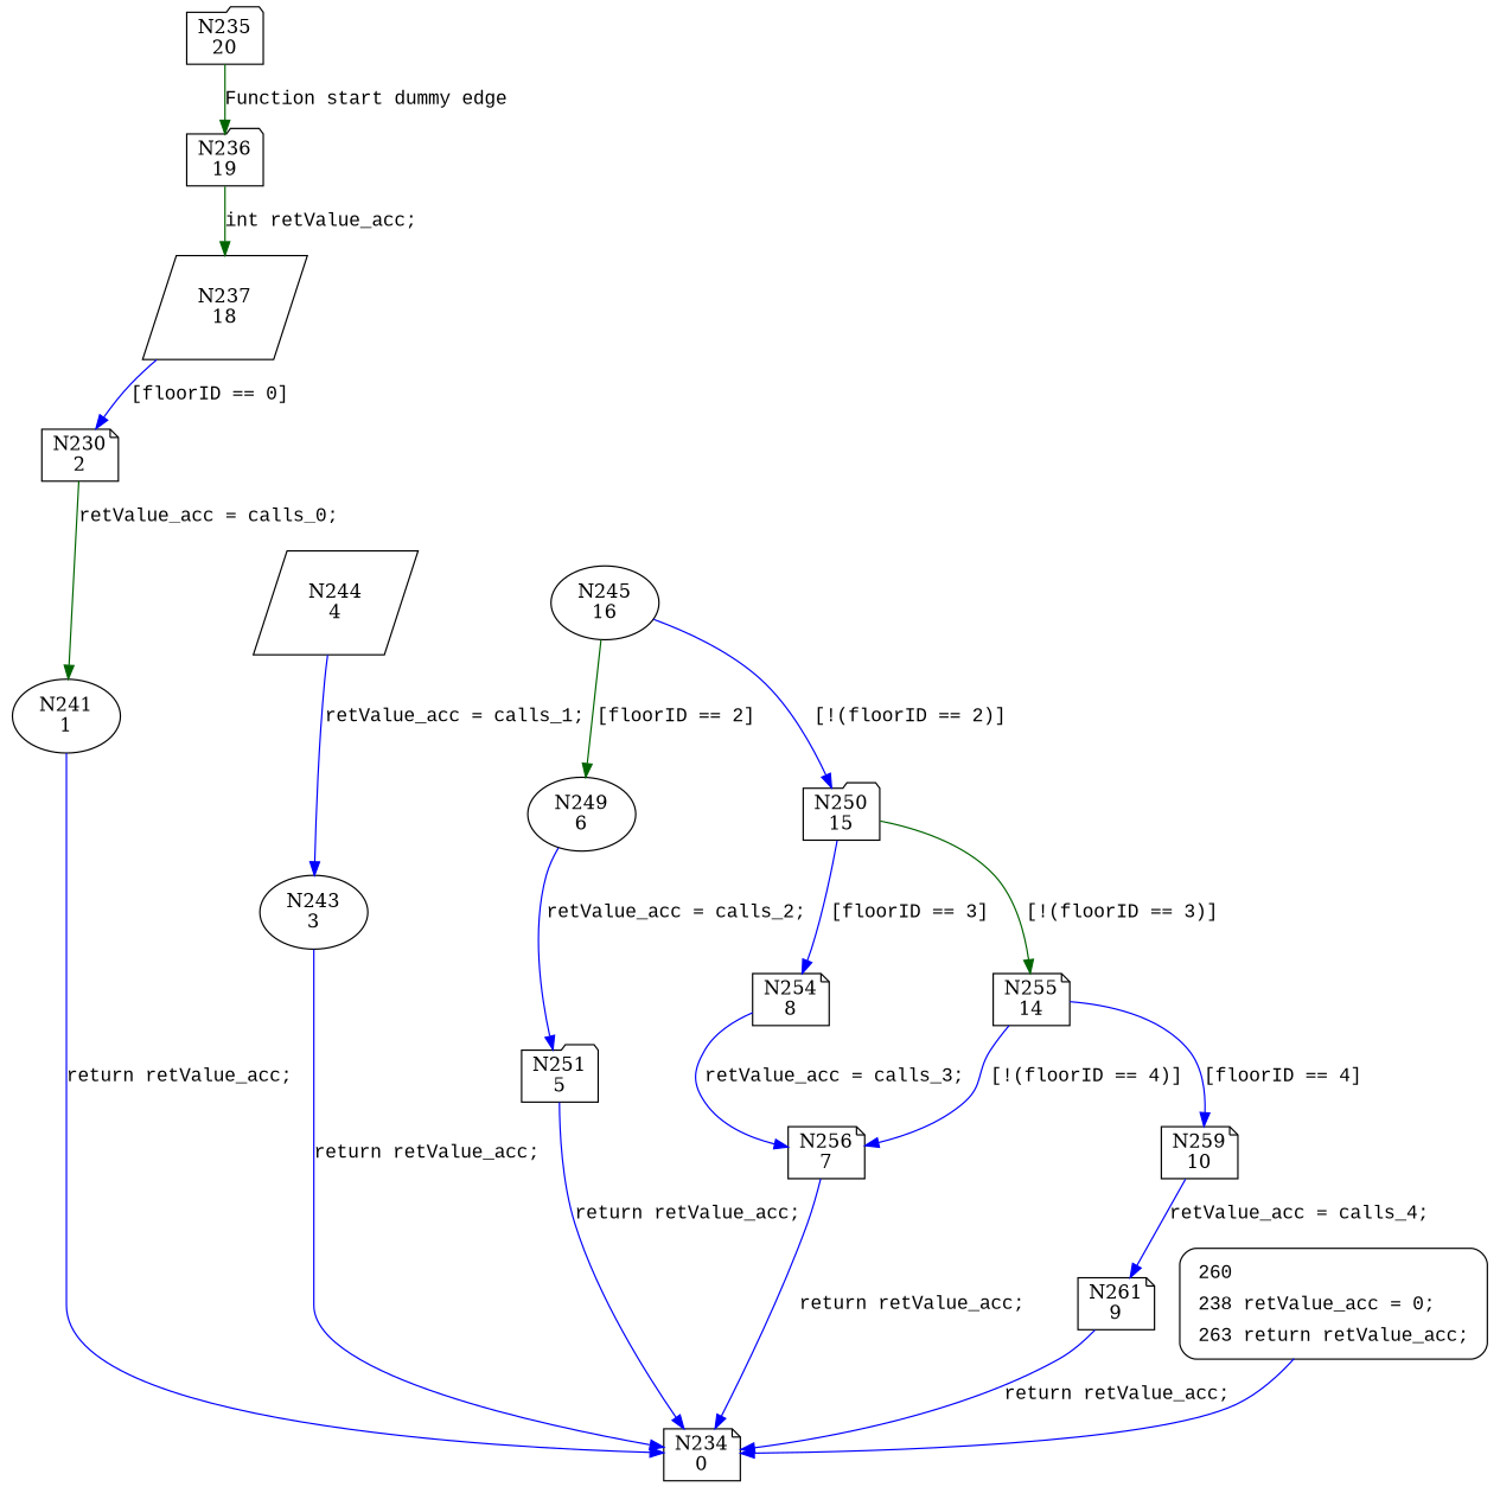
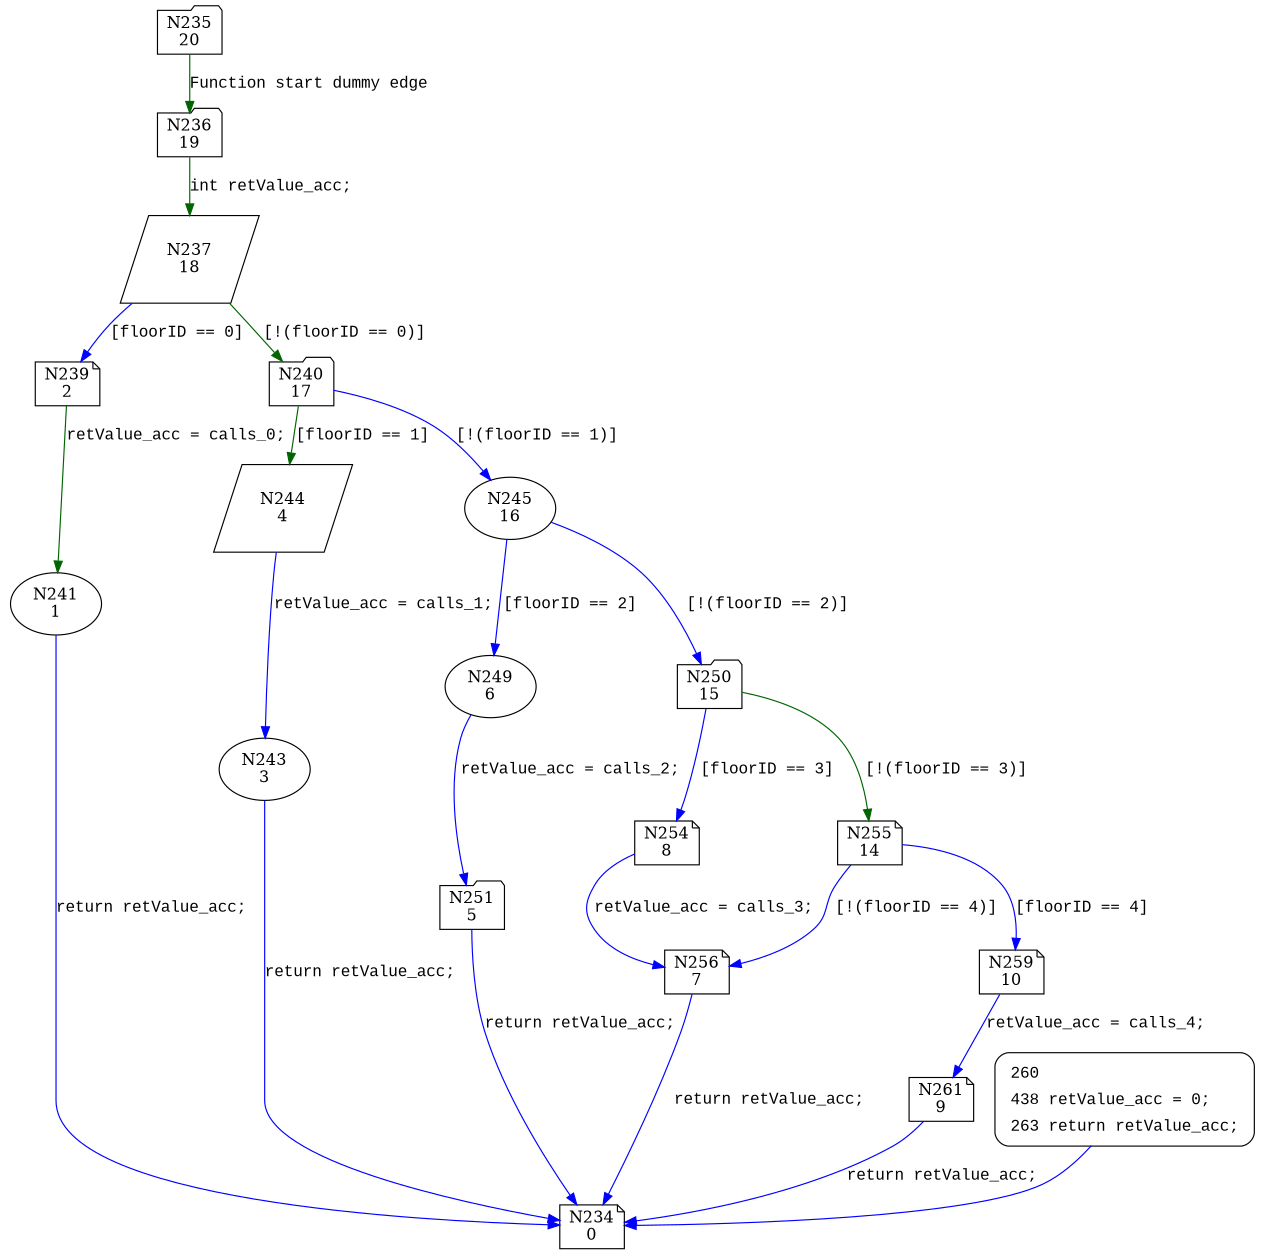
  digraph {
    node [shape=note]
    edge [color=blue fontname="Courier New"]
    n1 [label="N235\n20" shape=folder]
    n2 [label="N236\n19" shape=folder]
    n3 [label="N237\n18" shape=parallelogram]
-   n4 [label="N230\n2"]
+   n4 [label="N239\n2"]
+   n5 [label="N240\n17" shape=folder]
    n6 [label="N241\n1" shape=ellipse]
    n7 [label="N244\n4" shape=parallelogram]
    n8 [label="N245\n16" shape=ellipse]
    n9 [label="N234\n0"]
    n10 [label="N243\n3" shape=ellipse]
    n11 [label="N249\n6" shape=ellipse]
    n12 [label="N250\n15" shape=folder]
    n13 [label="N251\n5" shape=folder]
    n14 [label="N254\n8"]
    n15 [label="N255\n14"]
    n16 [label="N256\n7"]
    n17 [label="N259\n10"]
    n18 [label="N261\n9"]
-   n19 [fillcolor=white fontname="Courier New" label=<<table border="0" cellborder="0" cellpadding="3" bgcolor="white"><tr><td align="right">260</td><td align="left"></td></tr><tr><td align="right">238</td><td align="left">retValue_acc = 0;</td></tr><tr><td align="right">263</td><td align="left">return retValue_acc;</td></tr></table>> penwidth=1 shape=Mrecord style="filled,bold"]
+   n19 [fillcolor=white fontname="Courier New" label=<<table border="0" cellborder="0" cellpadding="3" bgcolor="white"><tr><td align="right">260</td><td align="left"></td></tr><tr><td align="right">438</td><td align="left">retValue_acc = 0;</td></tr><tr><td align="right">263</td><td align="left">return retValue_acc;</td></tr></table>> penwidth=1 shape=Mrecord style="filled,bold"]
    n1 -> n2 [color=darkgreen label="Function start dummy edge"]
    n2 -> n3 [color=darkgreen label="int retValue_acc;"]
    n3 -> n4 [label="[floorID == 0]"]
+   n3 -> n5 [color=darkgreen label="[!(floorID == 0)]"]
    n4 -> n6 [color=darkgreen label="retValue_acc = calls_0;"]
+   n5 -> n7 [color=darkgreen label="[floorID == 1]"]
+   n5 -> n8 [label="[!(floorID == 1)]"]
    n6 -> n9 [label="return retValue_acc;"]
    n7 -> n10 [label="retValue_acc = calls_1;"]
-   n8 -> n11 [color=darkgreen label="[floorID == 2]"]
+   n8 -> n11 [label="[floorID == 2]"]
    n8 -> n12 [label="[!(floorID == 2)]"]
    n10 -> n9 [label="return retValue_acc;"]
    n11 -> n13 [label="retValue_acc = calls_2;"]
    n12 -> n14 [label="[floorID == 3]"]
    n12 -> n15 [color=darkgreen label="[!(floorID == 3)]"]
    n13 -> n9 [label="return retValue_acc;"]
    n14 -> n16 [label="retValue_acc = calls_3;"]
    n15 -> n16 [label="[!(floorID == 4)]"]
    n15 -> n17 [label="[floorID == 4]"]
    n16 -> n9 [label="return retValue_acc;"]
    n17 -> n18 [label="retValue_acc = calls_4;"]
    n18 -> n9 [label="return retValue_acc;"]
    n19 -> n9 [fontname=""]
  }
